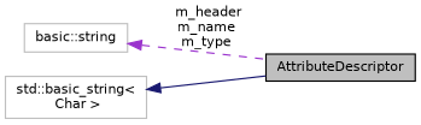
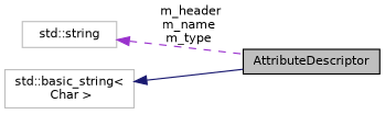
  digraph {
    rankdir=LR
    node [color=grey75 fillcolor=white fontname=Helvetica fontsize=10 shape=record style=filled]
    edge [dir=back fontname=Helvetica fontsize=10 labelfontname=Helvetica labelfontsize=10]
    n1 [color=black fillcolor=grey75 fontcolor=black height=0.2 label=AttributeDescriptor width=0.4]
-   n2 [height=0.2 label="basic::string" width=0.4]
+   n2 [height=0.2 label="std::string" width=0.4]
    n3 [height=0.2 label="std::basic_string\<\l Char \>" width=0.4]
    n2 -> n1 [color=darkorchid3 label=" m_header\nm_name\nm_type" style=dashed]
    n3 -> n1 [color=midnightblue style=solid]
  }
